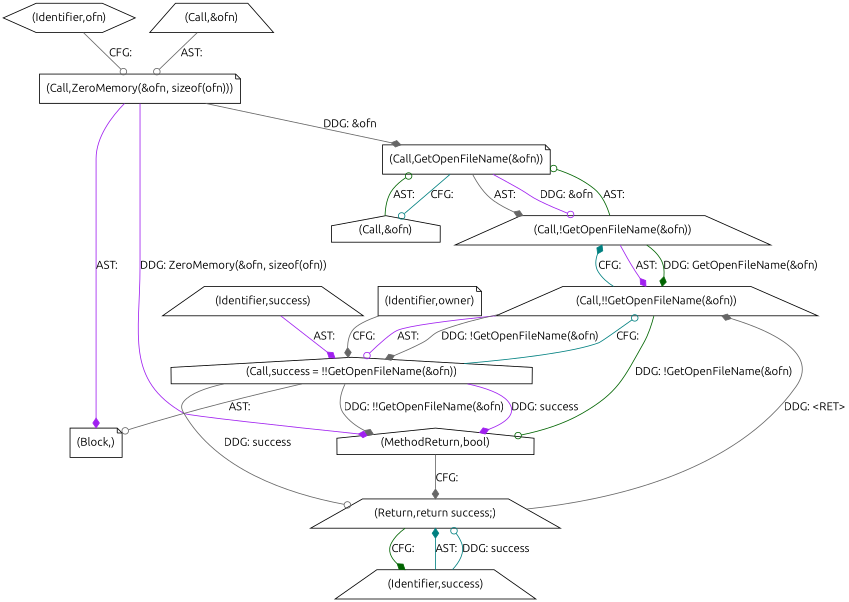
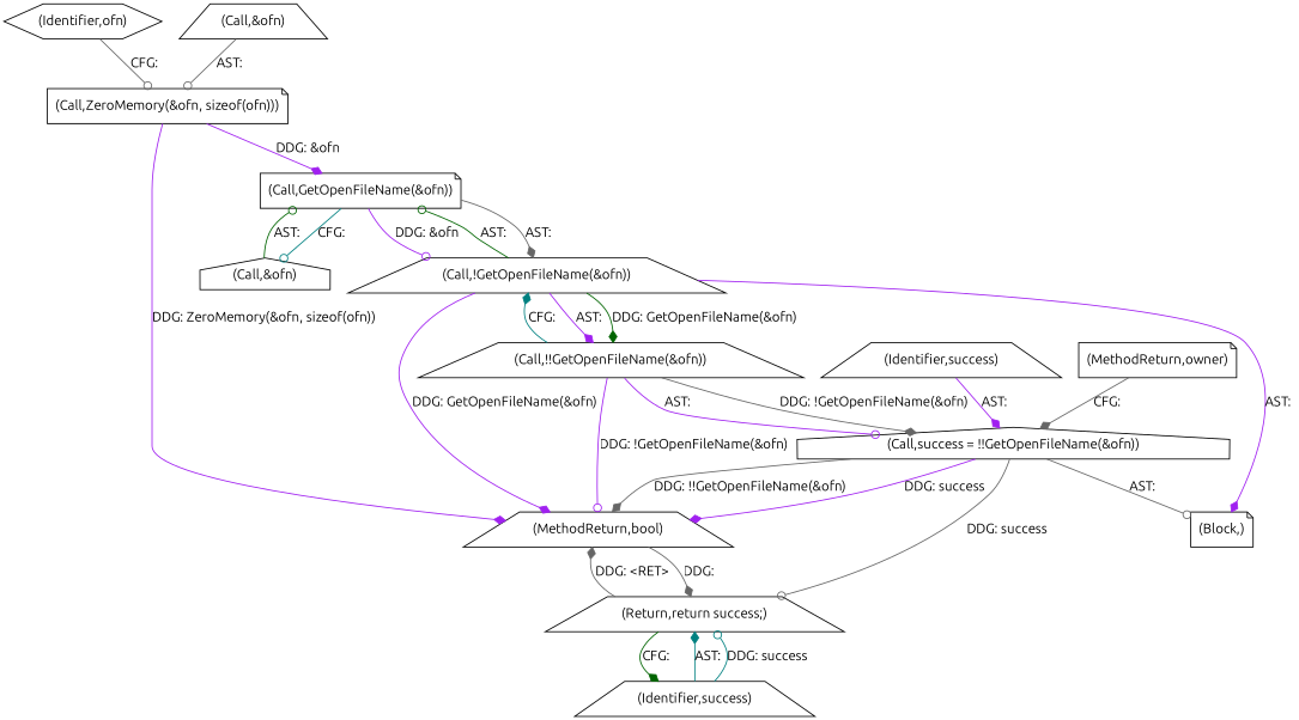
  digraph {
    fontname=Ubuntu
    node [fontname=Ubuntu shape=trapezium]
    edge [arrowhead=diamond color=gray40 fontname=Ubuntu]
    n1 [label="(Call,GetOpenFileName(&ofn))" shape=note]
    n2 [label="(Call,!GetOpenFileName(&ofn))"]
    n3 [label="(Call,&ofn)" shape=house]
-   n4 [label="(MethodReturn,bool)" shape=house]
+   n4 [label="(MethodReturn,bool)"]
    n5 [label="(Call,!!GetOpenFileName(&ofn))"]
    n6 [label="(Return,return success;)"]
    n7 [label="(Call,ZeroMemory(&ofn, sizeof(ofn)))" shape=note]
    n8 [label="(Block,)" shape=note]
    n9 [label="(Call,success = !!GetOpenFileName(&ofn))" shape=house]
    n10 [label="(Identifier,success)"]
    n11 [label="(Identifier,success)"]
    n12 [label="(Identifier,ofn)" shape=hexagon]
-   n13 [label="(Identifier,owner)" shape=note]
+   n13 [label="(MethodReturn,owner)" shape=note]
    n14 [label="(Call,&ofn)"]
    n1 -> n2 [label="AST: "]
    n1 -> n2 [arrowhead=odot color=purple label="DDG: &ofn"]
    n1 -> n3 [arrowhead=odot color=teal label="CFG: "]
    n2 -> n1 [arrowhead=odot color=darkgreen label="AST: "]
+   n2 -> n4 [color=purple label="DDG: GetOpenFileName(&ofn)"]
    n2 -> n5 [color=purple label="AST: "]
    n2 -> n5 [color=darkgreen label="DDG: GetOpenFileName(&ofn)"]
    n3 -> n1 [arrowhead=odot color=darkgreen label="AST: "]
-   n4 -> n6 [label="CFG: "]
+   n4 -> n6 [label="DDG: "]
    n5 -> n2 [color=teal label="CFG: "]
-   n5 -> n4 [arrowhead=odot color=darkgreen label="DDG: !GetOpenFileName(&ofn)"]
+   n5 -> n4 [arrowhead=odot color=purple label="DDG: !GetOpenFileName(&ofn)"]
    n5 -> n9 [arrowhead=odot color=purple label="AST: "]
    n5 -> n9 [label="DDG: !GetOpenFileName(&ofn)"]
-   n6 -> n5 [label="DDG: <RET>"]
+   n6 -> n4 [label="DDG: <RET>"]
    n6 -> n10 [color=darkgreen label="CFG: "]
-   n7 -> n1 [label="DDG: &ofn"]
+   n7 -> n1 [color=purple label="DDG: &ofn"]
    n7 -> n4 [color=purple label="DDG: ZeroMemory(&ofn, sizeof(ofn))"]
-   n7 -> n8 [color=purple label="AST: "]
+   n2 -> n8 [color=purple label="AST: "]
    n9 -> n4 [color=purple label="DDG: success"]
    n9 -> n4 [label="DDG: !!GetOpenFileName(&ofn)"]
-   n9 -> n5 [arrowhead=odot color=teal label="CFG: "]
    n9 -> n6 [arrowhead=odot label="DDG: success"]
    n9 -> n8 [arrowhead=odot label="AST: "]
    n10 -> n6 [color=teal label="AST: "]
    n10 -> n6 [arrowhead=odot color=teal label="DDG: success"]
    n11 -> n9 [color=purple label="AST: "]
    n12 -> n7 [arrowhead=odot label="CFG: "]
    n13 -> n9 [label="CFG: "]
    n14 -> n7 [arrowhead=odot label="AST: "]
  }
